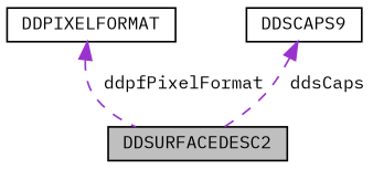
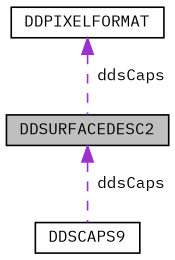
  digraph {
    fontname="IBM Plex Mono"
    node [color=black fillcolor=white fontname="IBM Plex Mono" fontsize=10 shape=record style=filled]
    edge [color=darkorchid3 dir=back fontname="IBM Plex Mono" fontsize=10 labelfontname=Helvetica labelfontsize=10 style=dashed]
    n1 [fillcolor=grey75 fontcolor=black height=0.2 label=DDSURFACEDESC2 width=0.4]
    n2 [height=0.2 label=DDPIXELFORMAT width=0.4]
    n3 [height=0.2 label=DDSCAPS9 width=0.4]
-   n2 -> n1 [label=" ddpfPixelFormat"]
-   n3 -> n1 [label=" ddsCaps"]
+   n2 -> n1 [label=" ddsCaps"]
+   n1 -> n3 [label=" ddsCaps"]
  }
